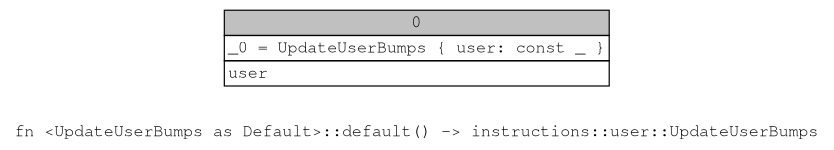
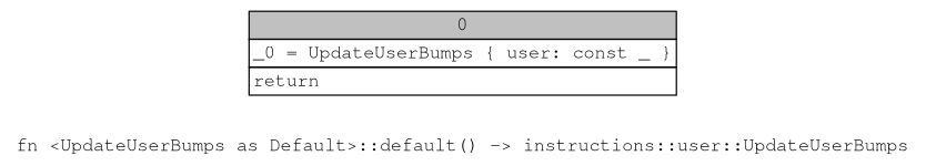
  digraph {
    fontname="Courier, monospace"
    label=<fn &lt;UpdateUserBumps as Default&gt;::default() -&gt; instructions::user::UpdateUserBumps<br align="left"/>>
    rankdir=LR
-   n1 [fontname="Courier, monospace" label=<<table border="0" cellborder="1" cellspacing="0"><tr><td bgcolor="gray" align="center" colspan="1">0</td></tr><tr><td align="left" balign="left">_0 = UpdateUserBumps { user: const _ }<br/></td></tr><tr><td align="left">user</td></tr></table>> shape=none]
+   n1 [fontname="Courier, monospace" label=<<table border="0" cellborder="1" cellspacing="0"><tr><td bgcolor="gray" align="center" colspan="1">0</td></tr><tr><td align="left" balign="left">_0 = UpdateUserBumps { user: const _ }<br/></td></tr><tr><td align="left">return</td></tr></table>> shape=none]
  }
